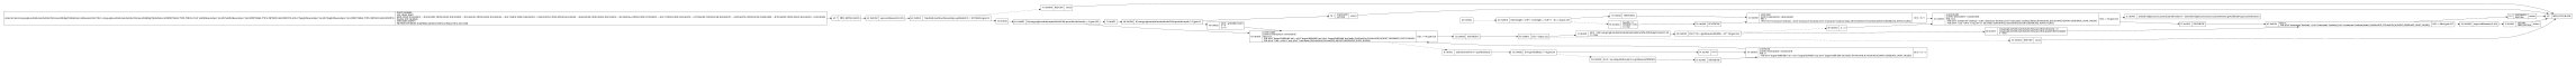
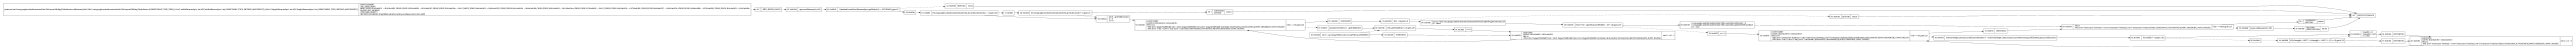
  digraph {
    fontname=Merriweather
    rankdir=LR
    node [fontname=Merriweather shape=record]
    edge [fontname=Merriweather]
    n1 [label="{40\:\ ?|MTH_ENTER_BLOCK\l}"]
    n2 [label="{42\:\ 0x0000|super.onMeasure(r9, r10)\l}"]
    n3 [label="{43\:\ 0x0009|if (android.view.View.MeasureSpec.getMode(r9) == 1073741824) goto L5\l}"]
    n4 [label="{44\:\ 0x000b|RETURN\l|return\l}"]
    n5 [label="{45\:\ 0x000c}"]
    n6 [label="{41\:\ ?|MTH_EXIT_BLOCK\l}"]
    n7 [label="{46\:\ 0x0011|if (com.google.android.material.tabs.TabLayout.this.tabGravity == 1) goto L10\l}"]
    n8 [label="{47\:\ 0x0013}"]
    n9 [label="{49\:\ 0x001a|int r0 = getChildCount()\lr1 = 0\lr2 = 0\l}"]
    n10 [label="{48\:\ 0x0018|if (com.google.android.material.tabs.TabLayout.this.mode != 2) goto L9\l}"]
    n11 [label="{50\:\ 0x0021|LOOP_START\lLOOP:0: B:50:0x0021\-\>B:54:0x0035\lPHI: r1 r2 \l  PHI: (r1v3 'largestTabWidth' int) = (r1v2 'largestTabWidth' int), (r1v4 'largestTabWidth' int) binds: [B:49:0x001a, B:54:0x0035] A[DONT_GENERATE, DONT_INLINE]\l  PHI: (r2v1 'i' int) = (r2v0 'i' int), (r2v5 'i' int) binds: [B:49:0x001a, B:54:0x0035] A[DONT_GENERATE, DONT_INLINE]\l|if (r2 \>= r0) goto L18\l}"]
    n12 [label="{78\:\ ?|SYNTHETIC\lRETURN\l|return\l}"]
    n13 [label="{51\:\ 0x0023|android.view.View r4 = getChildAt(r2)\l}"]
    n14 [label="{72\:\ 0x0038|SYNTHETIC\l}"]
    n15 [label="{52\:\ 0x002b|if (r4.getVisibility() != 0) goto L19\l}"]
    n16 [label="{55\:\ 0x0038|if (r1 \> 0) goto L21\l}"]
    n17 [label="{53\:\ 0x002d|int r1 = java.lang.Math.max(r1, r4.getMeasuredWidth())\l}"]
    n18 [label="{74\:\ 0x0035|EXIT\l}"]
    n19 [label="{73\:\ 0x0035|SYNTHETIC\l}"]
    n20 [label="{54\:\ 0x0035|LOOP_END\lLOOP:0: B:50:0x0021\-\>B:54:0x0035\lPHI: r1 \l  PHI: (r1v4 'largestTabWidth' int) = (r1v3 'largestTabWidth' int), (r1v5 'largestTabWidth' int) binds: [B:74:0x0035, B:73:0x0035] A[DONT_GENERATE, DONT_INLINE]\l|int r2 = r2 + 1\l}"]
    n21 [label="{56\:\ 0x003a|RETURN\l|return\l}"]
    n22 [label="{57\:\ 0x003b|int r2 = (int) com.google.android.material.internal.ViewUtils.dpToPx(getContext(), 16)\lr3 = false\l}"]
    n23 [label="{58\:\ 0x0050|if ((r1 * r0) \> (getMeasuredWidth() \- (r2 * 2))) goto L38\l}"]
    n24 [label="{59\:\ 0x0052|r4 = 0\l}"]
    n25 [label="{68\:\ 0x0073|com.google.android.material.tabs.TabLayout.this.tabGravity = 0\lcom.google.android.material.tabs.TabLayout.this.updateTabViews(false)\lr3 = true\l}"]
    n26 [label="{60\:\ 0x0053|LOOP_START\lLOOP:1: B:60:0x0053\-\>B:66:0x006f\lPHI: r3 r4 \l  PHI: (r3v5 'remeasure' boolean) = (r3v2 'remeasure' boolean), (r3v7 'remeasure' boolean) binds: [B:59:0x0052, B:66:0x006f] A[DONT_GENERATE, DONT_INLINE]\l  PHI: (r4v4 'i' int) = (r4v3 'i' int), (r4v5 'i' int) binds: [B:59:0x0052, B:66:0x006f] A[DONT_GENERATE, DONT_INLINE]\l|if (r4 \>= r0) goto L33\l}"]
    n27 [label="{69\:\ 0x007e|PHI: r3 \l  PHI: (r3v4 'remeasure' boolean) = (r3v3 'remeasure' boolean), (r3v5 'remeasure' boolean) binds: [B:68:0x0073, B:75:0x007e] A[DONT_GENERATE, DONT_INLINE]\l|if (r3 == false) goto L37\l}"]
    n28 [label="{61\:\ 0x0055|android.widget.LinearLayout$LayoutParams r5 = (android.widget.LinearLayout.LayoutParams) getChildAt(r4).getLayoutParams()\l}"]
    n29 [label="{75\:\ 0x007e|SYNTHETIC\l}"]
+   n30 [label="{62\:\ 0x0062|if (r5.width != r1) goto L31\l}"]
    n31 [label="{63\:\ 0x0064}"]
    n32 [label="{65\:\ 0x006a|r5.width = r1\lr5.weight = 0.0f\lr3 = true\l}"]
    n33 [label="{64\:\ 0x0068|if ((r5.weight \> 0.0f ? 1 : (r5.weight == 0.0f ? 0 : \-1)) == 0) goto L29\l}"]
    n34 [label="{76\:\ 0x006f|SYNTHETIC\l}"]
    n35 [label="{77\:\ 0x006f|SYNTHETIC\l}"]
    n36 [label="{66\:\ 0x006f|LOOP_END\lLOOP:1: B:60:0x0053\-\>B:66:0x006f\lPHI: r3 \l  PHI: (r3v7 'remeasure' boolean) = (r3v6 'remeasure' boolean), (r3v5 'remeasure' boolean) binds: [B:76:0x006f, B:77:0x006f] A[DONT_GENERATE, DONT_INLINE]\l|int r4 = r4 + 1\l}"]
    n37 [label="{70\:\ 0x0080|super.onMeasure(r9, r10)\l}"]
    n38 [label="{79\:\ ?|SYNTHETIC\lRETURN\l|return\l}"]
    n39 [label="{71\:\ 0x0083|RETURN\lORIG_RETURN\l|return\l}"]
    n40 [label="{protected void com.google.android.material.tabs.TabLayout.SlidingTabIndicator.onMeasure((r8v0 'this' com.google.android.material.tabs.TabLayout$SlidingTabIndicator A[IMMUTABLE_TYPE, THIS]), (r9v0 'widthMeasureSpec' int A[D('widthMeasureSpec' int), IMMUTABLE_TYPE, METHOD_ARGUMENT]), (r10v0 'heightMeasureSpec' int A[D('heightMeasureSpec' int), IMMUTABLE_TYPE, METHOD_ARGUMENT]))  | DONT_RENAME\lUSE_LINES_HINTS\lBACK_EDGE: B:54:0x0035 \-\> B:50:0x0021, CROSS_EDGE: B:52:0x002b \-\> B:54:0x0035, CROSS_EDGE: B:56:0x003a \-\> B:41:?, BACK_EDGE: B:66:0x006f \-\> B:60:0x0053, CROSS_EDGE: B:64:0x0068 \-\> B:66:0x006f, CROSS_EDGE: B:62:0x0062 \-\> B:65:0x006a, CROSS_EDGE: B:71:0x0083 \-\> B:41:?, CROSS_EDGE: B:69:0x007e \-\> B:71:0x0083, CROSS_EDGE: B:68:0x0073 \-\> B:69:0x007e, CROSS_EDGE: B:48:0x0018 \-\> B:71:0x0083, CROSS_EDGE: B:46:0x0011 \-\> B:49:0x001a\lINLINE_NOT_NEEDED\lTYPE_VARS: EMPTY\lMETHOD_OVERRIDE: [ClspMth\{android.view.View.onMeasure(int, int):void\}]\l}"]
    n1 -> n2
    n2 -> n3
    n3 -> n4 [style=dashed]
    n3 -> n5
    n4 -> n6
    n5 -> n7
    n7 -> n8 [style=dashed]
-   n7 -> n11
+   n7 -> n9
    n8 -> n10
    n9 -> n11
    n10 -> n9 [style=dashed]
    n10 -> n12
    n11 -> n13 [style=dashed]
    n11 -> n14
    n12 -> n6
    n13 -> n15
    n14 -> n16
-   n15 -> n17 [style=dashed]
+   n17 -> n15 [style=dashed]
    n15 -> n18
    n16 -> n21 [style=dashed]
    n16 -> n22
    n17 -> n19
    n18 -> n20
    n19 -> n20
    n20 -> n11
    n21 -> n6
    n22 -> n23
    n23 -> n24 [style=dashed]
    n23 -> n25
    n24 -> n26
    n25 -> n27
    n26 -> n28 [style=dashed]
    n26 -> n29
    n27 -> n37 [style=dashed]
    n27 -> n38
+   n28 -> n30
    n29 -> n27
+   n30 -> n31 [style=dashed]
+   n30 -> n32
    n31 -> n33
    n32 -> n34
    n33 -> n32 [style=dashed]
    n33 -> n35
    n34 -> n36
    n35 -> n36
    n36 -> n26
    n37 -> n39
    n38 -> n6
    n39 -> n6
    n40 -> n1
  }
